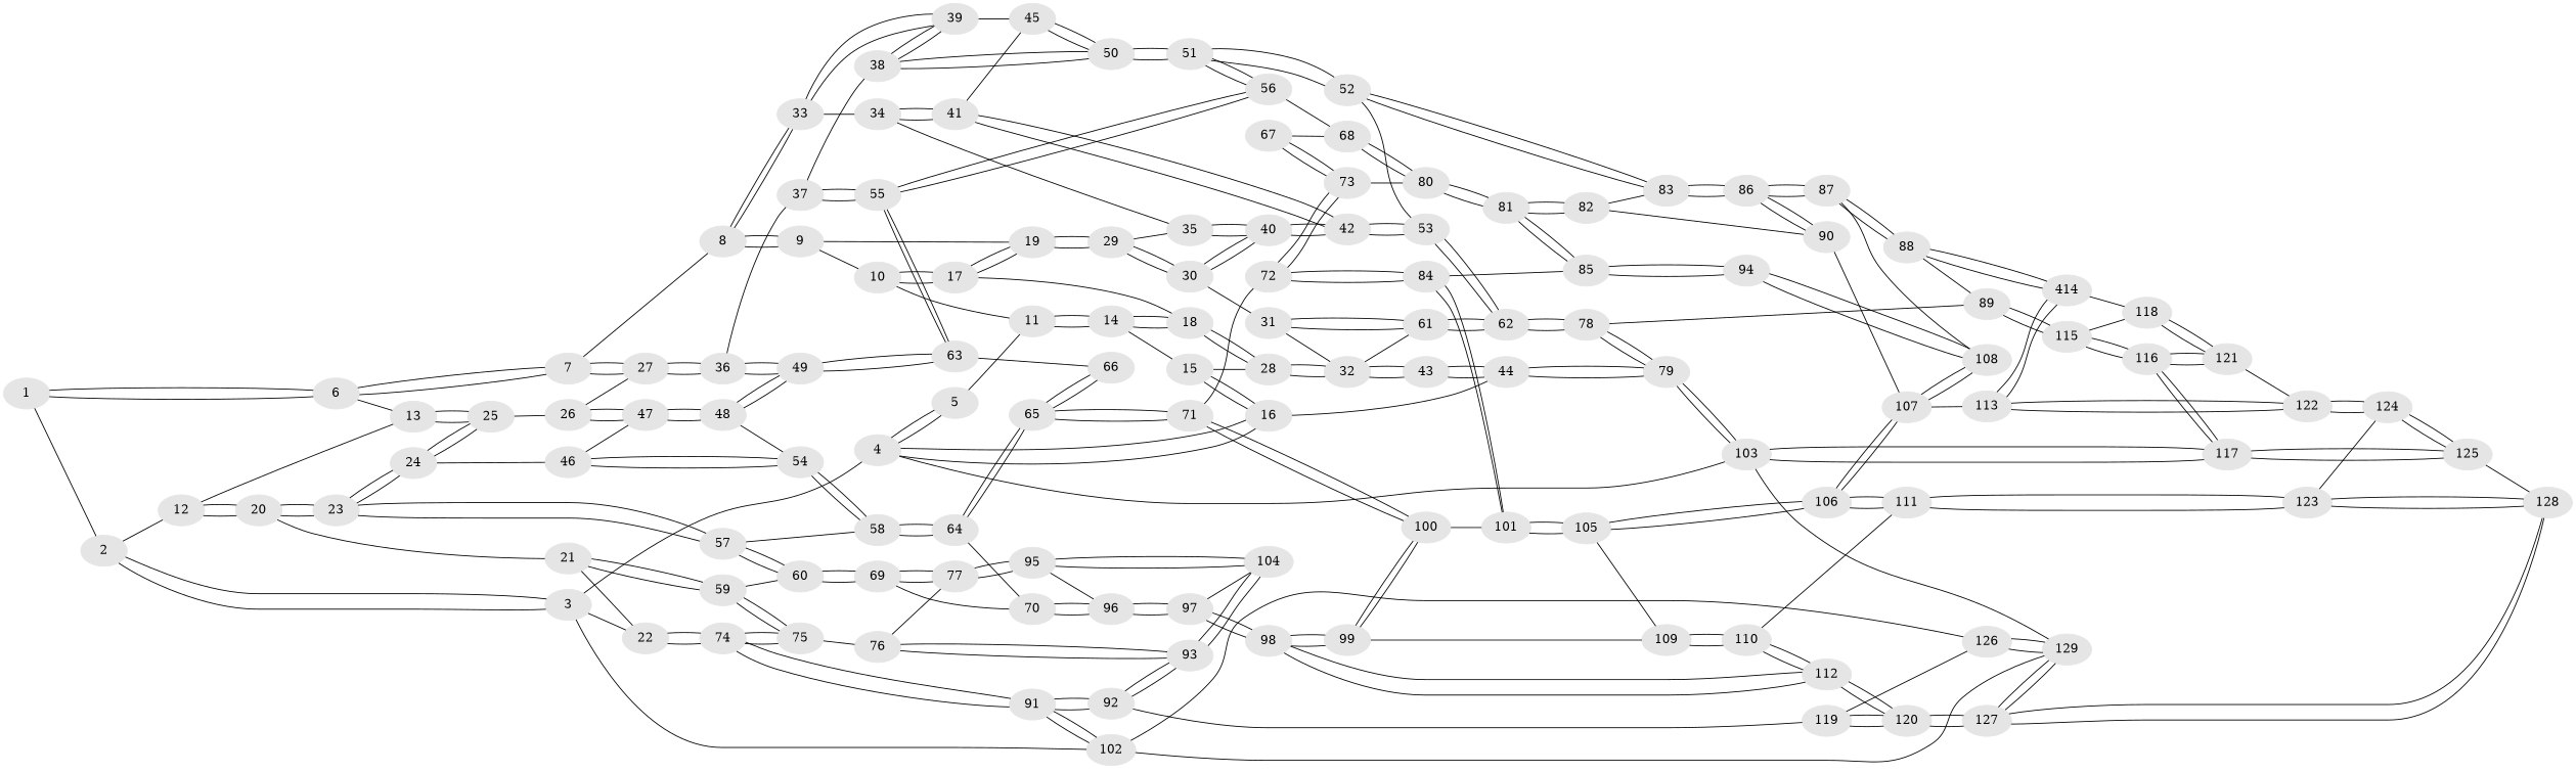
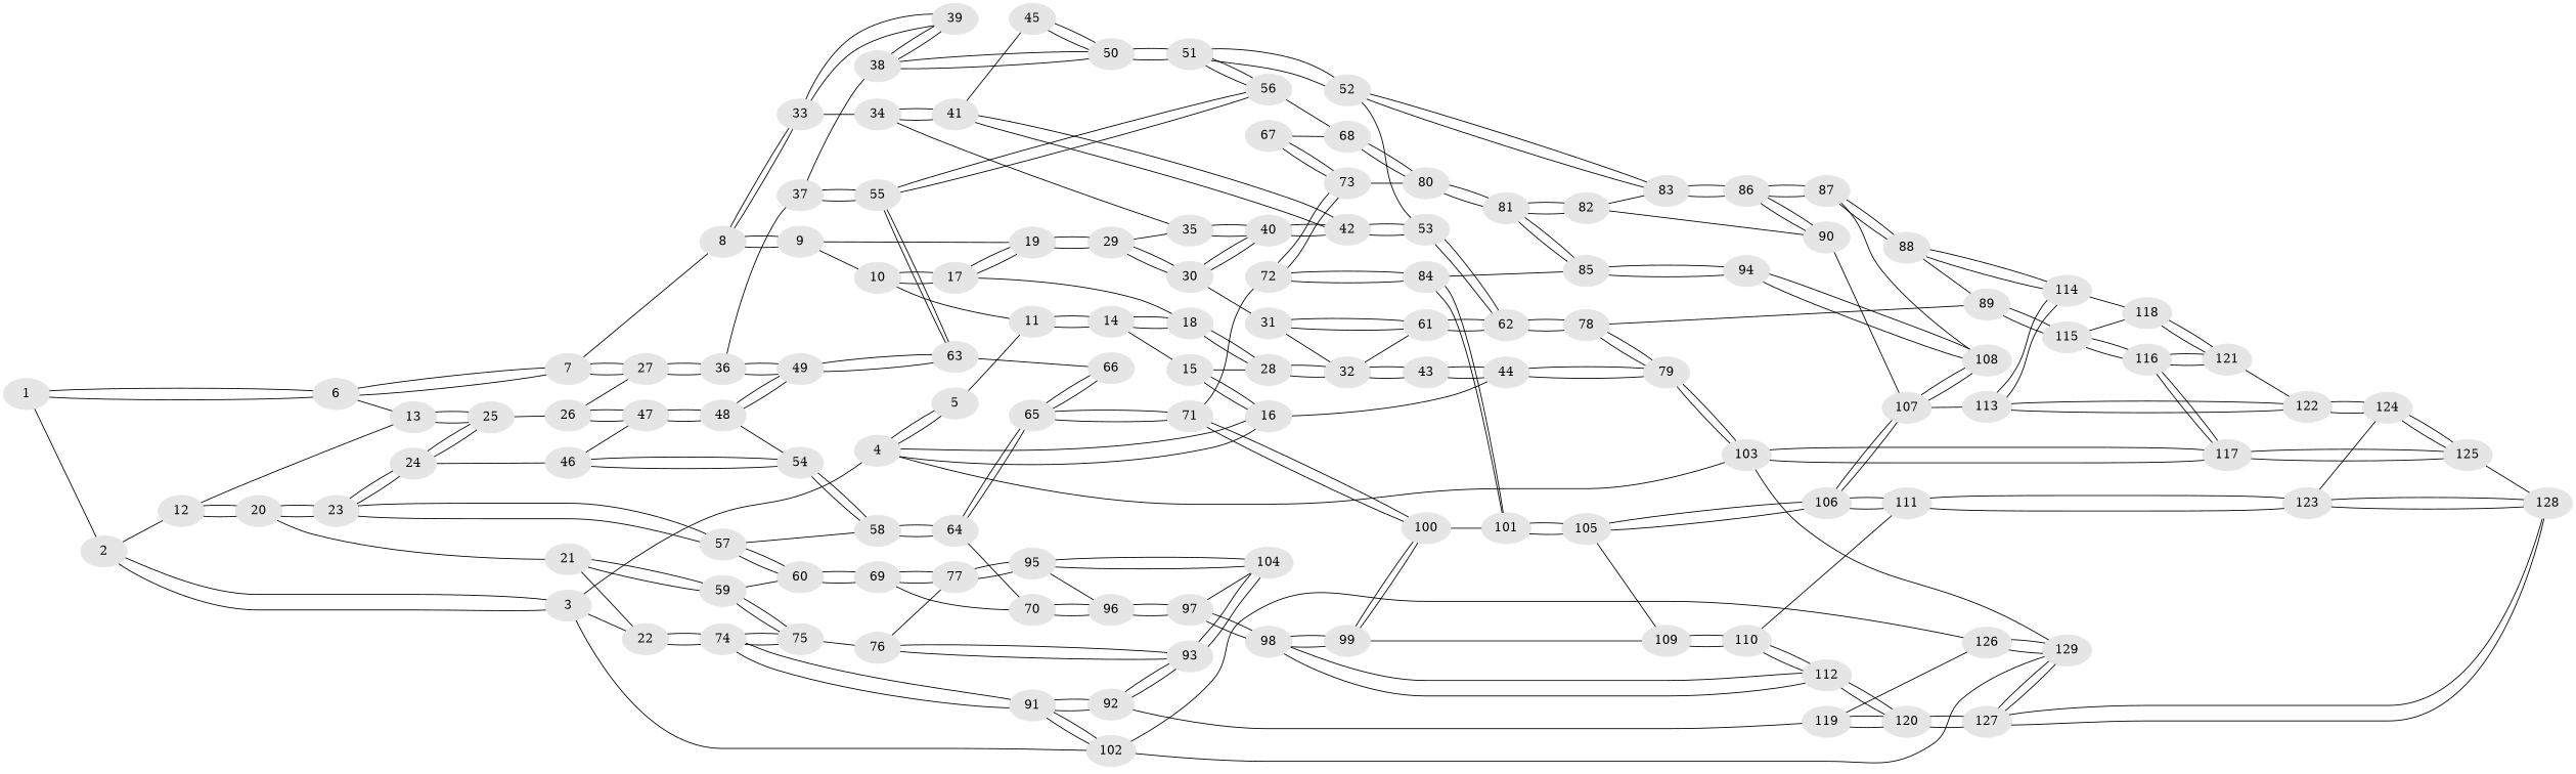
  graph {
    fontname="DejaVu Serif"
    rankdir=LR
    node [color=gray90 fontname="DejaVu Serif" style=filled]
    edge [fontname="DejaVu Serif"]
    1
    2
    6
    3
    12
    7
    13
    4
    22
    102
    20
    5
    16
    103
    74
    126
    129
    11
    44
    117
    14
    8
    27
    25
    9
    33
    36
    10
    19
    34
    39
    17
    29
    18
    15
    21
    23
    26
    28
    32
    79
    30
    35
    59
    24
    57
    60
    75
    91
    46
    58
    47
    54
    48
    37
    49
    61
    43
    31
    40
    42
    62
    41
    45
    38
    55
    63
    50
    56
    51
    53
    66
    52
    83
    68
    86
    78
    64
    80
    69
    65
    70
    76
    77
    89
    71
    96
    72
    100
    67
    73
    81
    95
    97
    84
    101
    85
    92
    93
    104
    115
    82
    90
    94
    107
    87
    105
    108
    88
-   114 [label=414]
+   114
    118
    116
    119
    120
    98
    99
    112
    109
    110
    106
    125
    111
    113
    123
    122
    124
    128
    127
    121
    1 -- 2
    1 -- 6
    1 -- 6
    2 -- 3
    2 -- 3
    2 -- 12
    6 -- 7
    6 -- 7
    6 -- 13
    3 -- 4
    3 -- 22
    3 -- 102
    12 -- 13
    12 -- 20
    12 -- 20
    7 -- 8
    7 -- 27
    7 -- 27
    13 -- 25
    13 -- 25
    4 -- 5
    4 -- 5
    4 -- 16
    4 -- 16
    4 -- 103
    22 -- 74
    22 -- 74
    102 -- 126
    102 -- 129
    20 -- 21
    20 -- 23
    20 -- 23
    5 -- 11
    16 -- 44
    103 -- 129
    103 -- 117
    103 -- 117
    74 -- 75
    74 -- 75
    74 -- 91
    74 -- 91
    126 -- 129
    126 -- 129
    11 -- 14
    11 -- 14
    44 -- 79
    44 -- 79
    117 -- 125
    117 -- 125
    14 -- 18
    14 -- 18
    14 -- 15
    8 -- 9
    8 -- 9
    8 -- 33
    8 -- 33
    27 -- 36
    27 -- 36
    25 -- 26
    9 -- 10
    9 -- 19
    33 -- 34
    33 -- 39
    33 -- 39
    36 -- 37
    36 -- 49
    36 -- 49
    10 -- 11
    10 -- 17
    10 -- 17
    19 -- 29
    19 -- 29
    34 -- 35
    34 -- 41
    34 -- 41
-   39 -- 45
    17 -- 19
    17 -- 19
    17 -- 18
    29 -- 30
    29 -- 30
    29 -- 35
    18 -- 28
    18 -- 28
    15 -- 16
    15 -- 16
    15 -- 28
    21 -- 22
    21 -- 59
    21 -- 59
    23 -- 24
    23 -- 24
    23 -- 57
    23 -- 57
    26 -- 27
    26 -- 47
    26 -- 47
    28 -- 32
    28 -- 32
    32 -- 61
    32 -- 43
    32 -- 43
    79 -- 103
    79 -- 103
    30 -- 31
    30 -- 40
    30 -- 40
    35 -- 40
    35 -- 40
    59 -- 60
    59 -- 75
    59 -- 75
    24 -- 25
    24 -- 25
    24 -- 46
    57 -- 60
    57 -- 60
    57 -- 58
    60 -- 69
    60 -- 69
    75 -- 76
    91 -- 102
    91 -- 102
    91 -- 92
    91 -- 92
    46 -- 47
    46 -- 54
    46 -- 54
    58 -- 64
    58 -- 64
    47 -- 48
    47 -- 48
    54 -- 58
    54 -- 58
    48 -- 54
    48 -- 49
    48 -- 49
    37 -- 38
    37 -- 55
    37 -- 55
    49 -- 63
    49 -- 63
    61 -- 62
    61 -- 62
    43 -- 44
    43 -- 44
    31 -- 32
    31 -- 61
    31 -- 61
    40 -- 42
    40 -- 42
    42 -- 53
    42 -- 53
    62 -- 78
    62 -- 78
    41 -- 42
    41 -- 42
    41 -- 45
    45 -- 50
    45 -- 50
    38 -- 39
    38 -- 39
    38 -- 50
    38 -- 50
    55 -- 63
    55 -- 63
    55 -- 56
    55 -- 56
    63 -- 66
    50 -- 51
    50 -- 51
    56 -- 68
    51 -- 56
    51 -- 56
    51 -- 52
    51 -- 52
    53 -- 62
    53 -- 62
    52 -- 53
    52 -- 83
    52 -- 83
    83 -- 86
    83 -- 86
    68 -- 80
    68 -- 80
    86 -- 90
    86 -- 90
    86 -- 87
    86 -- 87
    78 -- 79
    78 -- 79
    78 -- 89
    64 -- 65
    64 -- 65
    64 -- 70
    80 -- 81
    80 -- 81
    69 -- 70
    69 -- 77
    69 -- 77
    65 -- 66
    65 -- 66
    65 -- 71
    65 -- 71
    70 -- 96
    70 -- 96
    76 -- 77
    76 -- 93
    76 -- 93
    77 -- 95
    77 -- 95
    89 -- 115
    89 -- 115
    71 -- 72
    71 -- 100
    71 -- 100
    96 -- 97
    96 -- 97
    72 -- 73
    72 -- 73
    72 -- 84
    72 -- 84
    100 -- 101
    67 -- 68
    67 -- 73
    67 -- 73
    73 -- 80
    81 -- 85
    81 -- 85
    81 -- 82
    81 -- 82
    95 -- 96
    95 -- 104
    95 -- 104
    97 -- 104
    97 -- 98
    97 -- 98
    84 -- 101
    84 -- 101
    84 -- 85
    101 -- 105
    101 -- 105
    85 -- 94
    85 -- 94
    92 -- 93
    92 -- 93
    92 -- 119
    93 -- 104
    93 -- 104
    115 -- 118
    115 -- 116
    115 -- 116
    82 -- 83
    82 -- 90
    90 -- 107
    94 -- 108
    94 -- 108
    107 -- 108
    107 -- 108
    107 -- 113
    87 -- 108
    87 -- 88
    87 -- 88
    105 -- 109
    105 -- 106
    105 -- 106
    88 -- 89
    88 -- 114
    88 -- 114
    114 -- 118
    118 -- 121
    118 -- 121
    116 -- 117
    116 -- 117
    116 -- 121
    116 -- 121
    119 -- 126
    119 -- 120
    119 -- 120
    120 -- 127
    120 -- 127
    98 -- 99
    98 -- 99
    98 -- 112
    98 -- 112
    99 -- 100
    99 -- 100
    99 -- 109
    112 -- 120
    112 -- 120
    109 -- 110
    109 -- 110
    110 -- 112
    110 -- 112
    110 -- 111
    106 -- 107
    106 -- 107
    106 -- 111
    106 -- 111
    125 -- 128
    111 -- 123
    111 -- 123
    113 -- 114
    113 -- 114
    113 -- 122
    113 -- 122
    123 -- 124
    123 -- 128
    123 -- 128
    122 -- 124
    122 -- 124
    124 -- 125
    124 -- 125
    127 -- 129
    127 -- 129
    127 -- 128
    127 -- 128
    121 -- 122
  }
